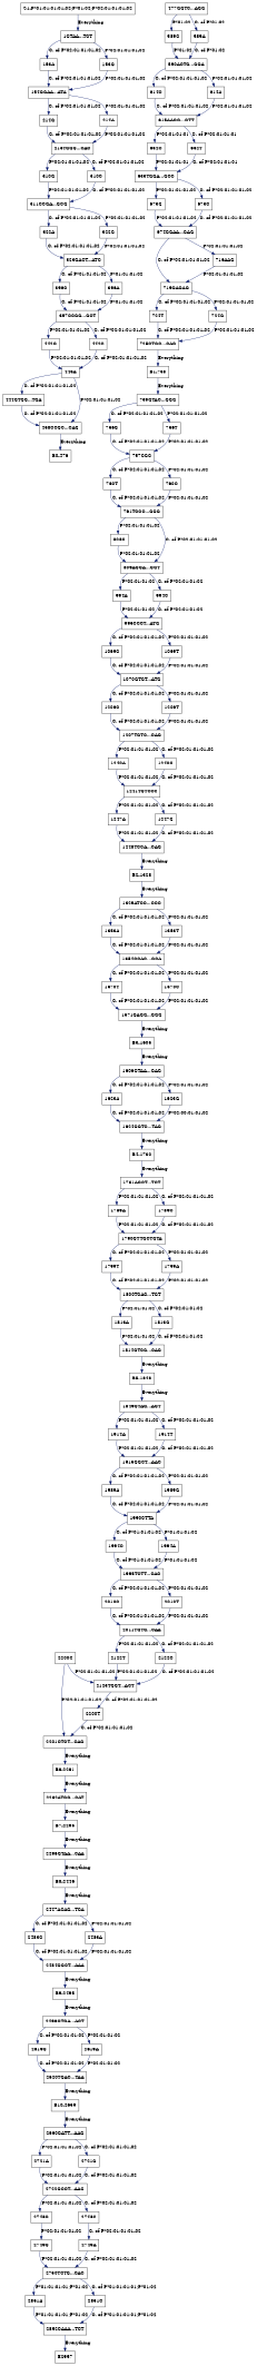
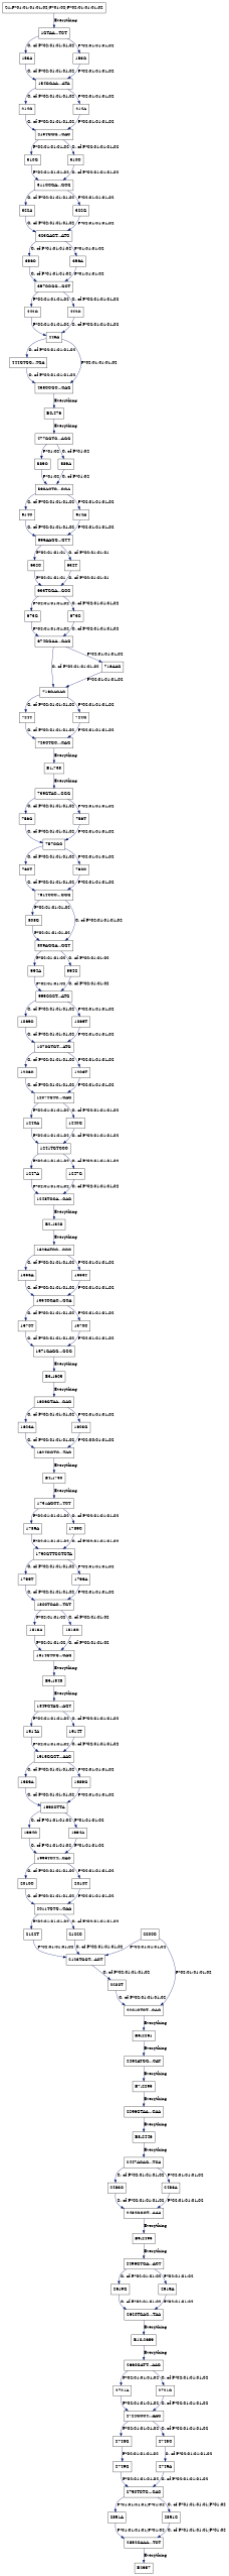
  digraph {
    node [shape=box]
    edge [color="#001267"]
    "S1-P*01:01:01:01-02;P*01:02;P*02:01:01:01-02"
    "1GTAA...TCT"
    "153A"
    "153G"
    "442G"
    "443A"
    "444GTGG...TGA"
    "458CCGC...CAG"
    "761TCCC...GGG"
    "808G"
    "809AGGA...GGT"
    "994A"
    "994C"
    "632C"
    "633TGGA...GCC"
    "673G"
    "673C"
    "2619G"
    "2620TGAC...TAA"
    "B10-2659"
    "1069C"
    "1070GTGT...ATG"
    "1206C"
    "1206T"
    "719GAGAG"
    "724T"
    "724G"
    "725CTGC...CAG"
    "396C"
    "397CCGG...GCT"
    "442C"
    "1247A"
    "1248TCCA...CAG"
    "B2-1328"
    "396A"
    "1207TGTC...CAG"
    "1240A"
    "1240G"
    "1241TGTCCC"
    "B0-476"
    "2262ATGG...CAT"
    "B7-2295"
    "2296GTAA...CAA"
    "590ACTG...GGA"
    "614C"
    "614A"
-   "615AAGG...GTT"
+   "615AAGG...GTT" [label="665AAGG...GTT"]
    "2123TGGT...ACT"
    "2200T"
    "2201CTCT...CAG"
    "2200C"
    "1914A"
    "1915GGCT...AAC"
    "1989A"
    "1989G"
    "756G"
    "757CGC"
    "760T"
    "760C"
    "632T"
    "B1-738"
    "2660GATT...AAG"
    "2122T"
    "674GGAA...GAG"
    "477GGTC...AGG"
    "589C"
    "1849GTAG...AGT"
    "1914T"
    "589A"
    "2484GGCT...AAA"
    "B9-2495"
    "2496GTGA...ACT"
    "1994C"
    "1995TCTT...CAC"
    "2010C"
    "2010T"
    "2749G"
    "2750TCTG...CAC"
    "2851A"
    "2851C"
    "995CCCT...ATG"
    "1069T"
    "1247G"
    "716AAG"
    "2852CAAA...TCT"
    E2957
    "2011TGTG...CAA"
    "2122C"
    "B6-2261"
    "1790GTTGCTGTA"
    "1799T"
    "1799A"
    "1800TCAC...TGT"
    "1571GAGG...GGG"
    "B3-1605"
    "1606GTAA...GAG"
    "1329ATCC...CCC"
    "1353A"
    "1353T"
    "1354CCAC...GCA"
    "311CCGA...GCG"
    "322A"
    "322G"
    "323GACT...ATC"
    "154GGAA...ATA"
    "214G"
    "214A"
    "2748G"
    "2722GCCT...AAG"
    "2748C"
    "2749A"
    "1990CTTA"
    "2483C"
    "310G"
    "310C"
    "739GTAC...GGG"
    "756T"
    "215TGGG...CAC"
    "1994A"
    "1623A"
    "1623G"
    "1624GGTC...TAG"
    "1789A"
    "B8-2446"
    "2447ACAG...TCA"
    "2483A"
    "2619A"
    "1814GTCG...CAG"
    "B5-1848"
    "B4-1730"
    "1731AGCT...TCT"
    "1789C"
    "1813A"
    "1570T"
    "1570C"
    "2721A"
    "1813G"
    "2721G"
    "S1-P*01:01:01:01-02;P*01:02;P*02:01:01:01-02" -> "1GTAA...TCT" [label=Everything]
    "1GTAA...TCT" -> "153A" [label="C. of P*02:01:01:01-02"]
    "1GTAA...TCT" -> "153G" [label="P*02:01:01:01-02"]
    "153A" -> "154GGAA...ATA" [label="C. of P*02:01:01:01-02"]
    "153G" -> "154GGAA...ATA" [label="P*02:01:01:01-02"]
    "442G" -> "443A" [label="P*02:01:01:01-02"]
    "443A" -> "444GTGG...TGA" [label="C. of P*02:01:01:01-02"]
    "443A" -> "458CCGC...CAG" [label="P*02:01:01:01-02"]
    "444GTGG...TGA" -> "458CCGC...CAG" [label="C. of P*02:01:01:01-02"]
    "458CCGC...CAG" -> "B0-476" [label=Everything]
    "761TCCC...GGG" -> "808G" [label="P*02:01:01:01-02"]
    "761TCCC...GGG" -> "809AGGA...GGT" [label="C. of P*02:01:01:01-02"]
    "808G" -> "809AGGA...GGT" [label="P*02:01:01:01-02"]
    "809AGGA...GGT" -> "994A" [label="P*02:01:01:02"]
    "809AGGA...GGT" -> "994C" [label="C. of P*02:01:01:02"]
    "994A" -> "995CCCT...ATG" [label="P*02:01:01:02"]
    "994C" -> "995CCCT...ATG" [label="C. of P*02:01:01:02"]
    "632C" -> "633TGGA...GCC" [label="P*02:01:01:01"]
    "633TGGA...GCC" -> "673G" [label="P*02:01:01:01-02"]
    "633TGGA...GCC" -> "673C" [label="C. of P*02:01:01:01-02"]
    "673G" -> "674GGAA...GAG" [label="P*02:01:01:01-02"]
    "673C" -> "674GGAA...GAG" [label="C. of P*02:01:01:01-02"]
    "2619G" -> "2620TGAC...TAA" [label="C. of P*02:01:01:02"]
    "2620TGAC...TAA" -> "B10-2659" [label=Everything]
    "B10-2659" -> "2660GATT...AAG" [label=Everything]
    "1069C" -> "1070GTGT...ATG" [label="C. of P*02:01:01:01-02"]
    "1070GTGT...ATG" -> "1206C" [label="C. of P*02:01:01:01-02"]
    "1070GTGT...ATG" -> "1206T" [label="P*02:01:01:01-02"]
    "1206C" -> "1207TGTC...CAG" [label="C. of P*02:01:01:01-02"]
    "1206T" -> "1207TGTC...CAG" [label="P*02:01:01:01-02"]
    "719GAGAG" -> "724T" [label="C. of P*02:01:01:01-02"]
    "719GAGAG" -> "724G" [label="P*02:01:01:01-02"]
    "724T" -> "725CTGC...CAG" [label="C. of P*02:01:01:01-02"]
    "724G" -> "725CTGC...CAG" [label="P*02:01:01:01-02"]
    "725CTGC...CAG" -> "B1-738" [label=Everything]
    "396C" -> "397CCGG...GCT" [label="C. of P*01:01:01:02"]
    "397CCGG...GCT" -> "442G" [label="P*02:01:01:01-02"]
    "397CCGG...GCT" -> "442C" [label="C. of P*02:01:01:01-02"]
    "442C" -> "443A" [label="C. of P*02:01:01:01-02"]
    "1247A" -> "1248TCCA...CAG" [label="P*02:01:01:01-02"]
    "1248TCCA...CAG" -> "B2-1328" [label=Everything]
    "B2-1328" -> "1329ATCC...CCC" [label=Everything]
    "396A" -> "397CCGG...GCT" [label="P*01:01:01:02"]
    "1207TGTC...CAG" -> "1240A" [label="P*02:01:01:01-02"]
    "1207TGTC...CAG" -> "1240G" [label="C. of P*02:01:01:01-02"]
    "1240A" -> "1241TGTCCC" [label="P*02:01:01:01-02"]
    "1240G" -> "1241TGTCCC" [label="C. of P*02:01:01:01-02"]
    "1241TGTCCC" -> "1247A" [label="P*02:01:01:01-02"]
    "1241TGTCCC" -> "1247G" [label="C. of P*02:01:01:01-02"]
+   "B0-476" -> "477GGTC...AGG" [label=Everything]
    "2262ATGG...CAT" -> "B7-2295" [label=Everything]
    "B7-2295" -> "2296GTAA...CAA" [label=Everything]
    "2296GTAA...CAA" -> "B8-2446" [label=Everything]
    "590ACTG...GGA" -> "614C" [label="C. of P*02:01:01:01-02"]
    "590ACTG...GGA" -> "614A" [label="P*02:01:01:01-02"]
    "614C" -> "615AAGG...GTT" [label="C. of P*02:01:01:01-02"]
    "614A" -> "615AAGG...GTT" [label="P*02:01:01:01-02"]
    "615AAGG...GTT" -> "632C" [label="P*02:01:01:01"]
    "615AAGG...GTT" -> "632T" [label="C. of P*02:01:01:01"]
    "2123TGGT...ACT" -> "2200T" [label="C. of P*02:01:01:01-02"]
    "2200T" -> "2201CTCT...CAG" [label="C. of P*02:01:01:01-02"]
    "2201CTCT...CAG" -> "B6-2261" [label=Everything]
    "2200C" -> "2123TGGT...ACT" [label="P*02:01:01:01-02"]
    "2200C" -> "2201CTCT...CAG" [label="P*02:01:01:01-02"]
    "1914A" -> "1915GGCT...AAC" [label="P*02:01:01:01-02"]
    "1915GGCT...AAC" -> "1989A" [label="C. of P*02:01:01:01-02"]
    "1915GGCT...AAC" -> "1989G" [label="P*02:01:01:01-02"]
    "1989A" -> "1990CTTA" [label="C. of P*02:01:01:01-02"]
    "1989G" -> "1990CTTA" [label="P*02:01:01:01-02"]
    "756G" -> "757CGC" [label="C. of P*02:01:01:01-02"]
    "757CGC" -> "760T" [label="C. of P*02:01:01:01-02"]
    "757CGC" -> "760C" [label="P*02:01:01:01-02"]
    "760T" -> "761TCCC...GGG" [label="C. of P*02:01:01:01-02"]
    "760C" -> "761TCCC...GGG" [label="P*02:01:01:01-02"]
    "632T" -> "633TGGA...GCC" [label="C. of P*02:01:01:01"]
    "B1-738" -> "739GTAC...GGG" [label=Everything]
    "2660GATT...AAG" -> "2721A" [label="P*02:01:01:01-02"]
    "2660GATT...AAG" -> "2721G" [label="C. of P*02:01:01:01-02"]
    "2122T" -> "2123TGGT...ACT" [label="P*02:01:01:01-02"]
    "674GGAA...GAG" -> "719GAGAG" [label="C. of P*02:01:01:01-02"]
    "674GGAA...GAG" -> "716AAG" [label="P*02:01:01:01-02"]
    "477GGTC...AGG" -> "589C" [label="P*01:02"]
    "477GGTC...AGG" -> "589A" [label="C. of P*01:02"]
    "589C" -> "590ACTG...GGA" [label="P*01:02"]
    "1849GTAG...AGT" -> "1914A" [label="P*02:01:01:01-02"]
    "1849GTAG...AGT" -> "1914T" [label="C. of P*02:01:01:01-02"]
    "1914T" -> "1915GGCT...AAC" [label="C. of P*02:01:01:01-02"]
    "589A" -> "590ACTG...GGA" [label="C. of P*01:02"]
    "2484GGCT...AAA" -> "B9-2495" [label=Everything]
    "B9-2495" -> "2496GTGA...ACT" [label=Everything]
    "2496GTGA...ACT" -> "2619G" [label="C. of P*02:01:01:02"]
    "2496GTGA...ACT" -> "2619A" [label="P*02:01:01:02"]
    "1994C" -> "1995TCTT...CAC" [label="C. of P*01:01:01:02"]
    "1995TCTT...CAC" -> "2010C" [label="C. of P*02:01:01:01-02"]
    "1995TCTT...CAC" -> "2010T" [label="P*02:01:01:01-02"]
    "2010C" -> "2011TGTG...CAA" [label="C. of P*02:01:01:01-02"]
    "2010T" -> "2011TGTG...CAA" [label="P*02:01:01:01-02"]
    "2749G" -> "2750TCTG...CAC" [label="P*02:01:01:01-02"]
    "2750TCTG...CAC" -> "2851A" [label="P*01:01:01:01;P*01:02"]
    "2750TCTG...CAC" -> "2851C" [label="C. of P*01:01:01:01;P*01:02"]
    "2851A" -> "2852CAAA...TCT" [label="P*01:01:01:01;P*01:02"]
    "2851C" -> "2852CAAA...TCT" [label="C. of P*01:01:01:01;P*01:02"]
    "995CCCT...ATG" -> "1069C" [label="C. of P*02:01:01:01-02"]
    "995CCCT...ATG" -> "1069T" [label="P*02:01:01:01-02"]
    "1069T" -> "1070GTGT...ATG" [label="P*02:01:01:01-02"]
    "1247G" -> "1248TCCA...CAG" [label="C. of P*02:01:01:01-02"]
    "716AAG" -> "719GAGAG" [label="P*02:01:01:01-02"]
    "2852CAAA...TCT" -> E2957 [label=Everything]
    "2011TGTG...CAA" -> "2122T" [label="P*02:01:01:01-02"]
    "2011TGTG...CAA" -> "2122C" [label="C. of P*02:01:01:01-02"]
    "2122C" -> "2123TGGT...ACT" [label="C. of P*02:01:01:01-02"]
    "B6-2261" -> "2262ATGG...CAT" [label=Everything]
    "1790GTTGCTGTA" -> "1799T" [label="C. of P*02:01:01:01-02"]
    "1790GTTGCTGTA" -> "1799A" [label="P*02:01:01:01-02"]
    "1799T" -> "1800TCAC...TGT" [label="C. of P*02:01:01:01-02"]
    "1799A" -> "1800TCAC...TGT" [label="P*02:01:01:01-02"]
    "1800TCAC...TGT" -> "1813A" [label="P*02:01:01:02"]
    "1800TCAC...TGT" -> "1813G" [label="C. of P*02:01:01:02"]
    "1571GAGG...GGG" -> "B3-1605" [label=Everything]
    "B3-1605" -> "1606GTAA...GAG" [label=Everything]
    "1606GTAA...GAG" -> "1623A" [label="C. of P*02:01:01:01-02"]
    "1606GTAA...GAG" -> "1623G" [label="P*02:01:01:01-02"]
    "1329ATCC...CCC" -> "1353A" [label="C. of P*02:01:01:01-02"]
    "1329ATCC...CCC" -> "1353T" [label="P*02:01:01:01-02"]
    "1353A" -> "1354CCAC...GCA" [label="C. of P*02:01:01:01-02"]
    "1353T" -> "1354CCAC...GCA" [label="P*02:01:01:01-02"]
    "1354CCAC...GCA" -> "1570T" [label="C. of P*02:01:01:01-02"]
    "1354CCAC...GCA" -> "1570C" [label="P*02:01:01:01-02"]
    "311CCGA...GCG" -> "322A" [label="C. of P*02:01:01:01-02"]
    "311CCGA...GCG" -> "322G" [label="P*02:01:01:01-02"]
    "322A" -> "323GACT...ATC" [label="C. of P*02:01:01:01-02"]
    "322G" -> "323GACT...ATC" [label="P*02:01:01:01-02"]
    "323GACT...ATC" -> "396C" [label="C. of P*01:01:01:02"]
    "323GACT...ATC" -> "396A" [label="P*01:01:01:02"]
    "154GGAA...ATA" -> "214G" [label="C. of P*02:01:01:01-02"]
    "154GGAA...ATA" -> "214A" [label="P*02:01:01:01-02"]
    "214G" -> "215TGGG...CAC" [label="C. of P*02:01:01:01-02"]
    "214A" -> "215TGGG...CAC" [label="P*02:01:01:01-02"]
    "2748G" -> "2749G" [label="P*02:01:01:01-02"]
    "2722GCCT...AAG" -> "2748G" [label="P*02:01:01:01-02"]
    "2722GCCT...AAG" -> "2748C" [label="C. of P*02:01:01:01-02"]
    "2748C" -> "2749A" [label="C. of P*02:01:01:01-02"]
    "2749A" -> "2750TCTG...CAC" [label="C. of P*02:01:01:01-02"]
    "1990CTTA" -> "1994C" [label="C. of P*01:01:01:02"]
    "1990CTTA" -> "1994A" [label="P*01:01:01:02"]
    "2483C" -> "2484GGCT...AAA" [label="C. of P*02:01:01:01-02"]
    "310G" -> "311CCGA...GCG" [label="P*02:01:01:01-02"]
    "310C" -> "311CCGA...GCG" [label="C. of P*02:01:01:01-02"]
    "739GTAC...GGG" -> "756G" [label="C. of P*02:01:01:01-02"]
    "739GTAC...GGG" -> "756T" [label="P*02:01:01:01-02"]
    "756T" -> "757CGC" [label="P*02:01:01:01-02"]
    "215TGGG...CAC" -> "310G" [label="P*02:01:01:01-02"]
    "215TGGG...CAC" -> "310C" [label="C. of P*02:01:01:01-02"]
    "1994A" -> "1995TCTT...CAC" [label="P*01:01:01:02"]
    "1623A" -> "1624GGTC...TAG" [label="C. of P*02:01:01:01-02"]
    "1623G" -> "1624GGTC...TAG" [label="P*02:00:01:01-02"]
    "1624GGTC...TAG" -> "B4-1730" [label=Everything]
    "1789A" -> "1790GTTGCTGTA" [label="P*02:01:01:01-02"]
    "B8-2446" -> "2447ACAG...TCA" [label=Everything]
    "2447ACAG...TCA" -> "2483C" [label="C. of P*02:01:01:01-02"]
    "2447ACAG...TCA" -> "2483A" [label="P*02:01:01:01-02"]
    "2483A" -> "2484GGCT...AAA" [label="P*02:01:01:01-02"]
    "2619A" -> "2620TGAC...TAA" [label="P*02:01:01:02"]
    "1814GTCG...CAG" -> "B5-1848" [label=Everything]
    "B5-1848" -> "1849GTAG...AGT" [label=Everything]
    "B4-1730" -> "1731AGCT...TCT" [label=Everything]
    "1731AGCT...TCT" -> "1789A" [label="P*02:01:01:01-02"]
    "1731AGCT...TCT" -> "1789C" [label="C. of P*02:01:01:01-02"]
    "1789C" -> "1790GTTGCTGTA" [label="C. of P*02:01:01:01-02"]
    "1813A" -> "1814GTCG...CAG" [label="P*02:01:01:02"]
    "1570T" -> "1571GAGG...GGG" [label="C. of P*02:01:01:01-02"]
    "1570C" -> "1571GAGG...GGG" [label="P*02:01:01:01-02"]
    "2721A" -> "2722GCCT...AAG" [label="P*02:01:01:01-02"]
    "1813G" -> "1814GTCG...CAG" [label="C. of P*02:01:01:02"]
    "2721G" -> "2722GCCT...AAG" [label="C. of P*02:01:01:01-02"]
  }
